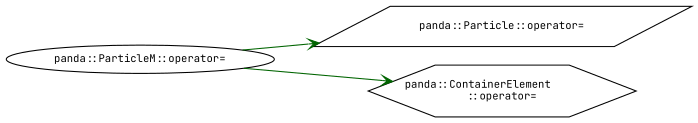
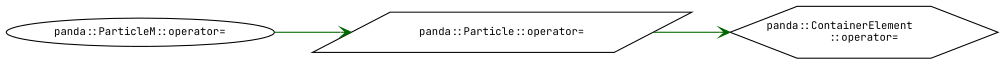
  digraph {
    fontname="JetBrains Mono"
    rankdir=LR
    node [color=black fillcolor=white fontname="JetBrains Mono" fontsize=10 style=filled]
    edge [arrowhead=vee color=darkgreen fontname="JetBrains Mono" fontsize=10 labelfontname=Helvetica labelfontsize=10 style=solid]
    n1 [height=0.2 label="panda::ParticleM::operator=" shape=ellipse width=0.4]
    n2 [height=0.2 label="panda::Particle::operator=" shape=parallelogram width=0.4]
    n3 [height=0.2 label="panda::ContainerElement\l::operator=" shape=hexagon width=0.4]
    n1 -> n2
-   n1 -> n3
+   n2 -> n3
  }
